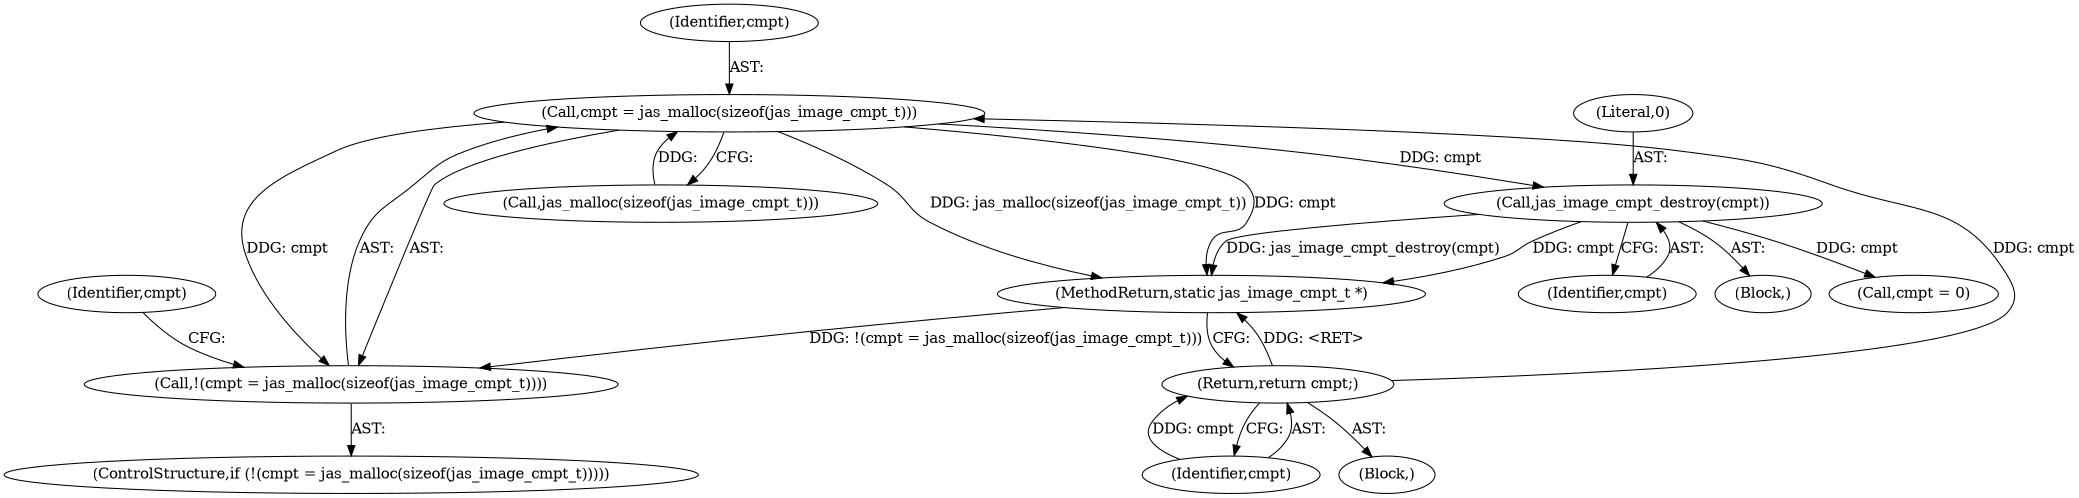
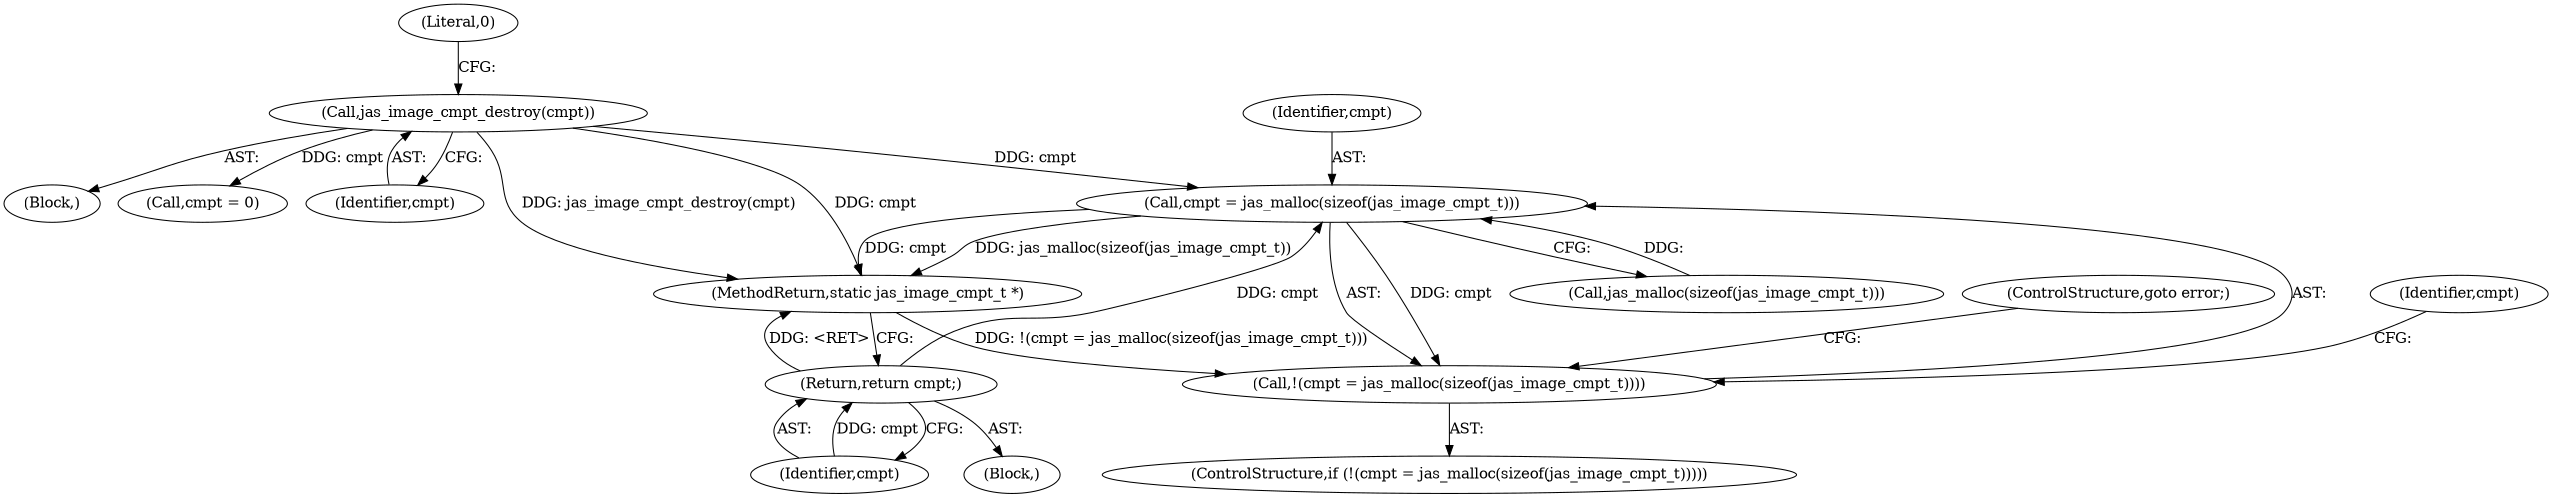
  digraph {
    n1 [label="(Call,cmpt = jas_malloc(sizeof(jas_image_cmpt_t)))"]
    n2 [label="(Call,!(cmpt = jas_malloc(sizeof(jas_image_cmpt_t))))"]
    n3 [label="(Call,jas_image_cmpt_destroy(cmpt))"]
    n4 [label="(Call,jas_malloc(sizeof(jas_image_cmpt_t)))"]
    n5 [label="(MethodReturn,static jas_image_cmpt_t *)"]
    n6 [label="(ControlStructure,if (!(cmpt = jas_malloc(sizeof(jas_image_cmpt_t)))))"]
    n7 [label="(Return,return cmpt;)"]
    n8 [label="(Block,)"]
    n9 [label="(Identifier,cmpt)"]
    n10 [label="(Identifier,cmpt)"]
    n11 [label="(Block,)"]
    n12 [label="(Call,cmpt = 0)"]
    n13 [label="(Identifier,cmpt)"]
    n14 [label="(Literal,0)"]
+   n15 [label="(ControlStructure,goto error;)"]
    n16 [label="(Identifier,cmpt)"]
    n1 -> n2 [label="AST: "]
    n1 -> n2 [label="DDG: cmpt"]
-   n1 -> n3 [label="DDG: cmpt"]
+   n3 -> n1 [label="DDG: cmpt"]
    n1 -> n4 [label="CFG: "]
    n1 -> n5 [label="DDG: jas_malloc(sizeof(jas_image_cmpt_t))"]
    n1 -> n5 [label="DDG: cmpt"]
    n2 -> n1 [label="AST: "]
    n2 -> n6 [label="AST: "]
    n3 -> n5 [label="DDG: cmpt"]
    n3 -> n5 [label="DDG: jas_image_cmpt_destroy(cmpt)"]
    n3 -> n10 [label="CFG: "]
    n3 -> n11 [label="AST: "]
    n3 -> n12 [label="DDG: cmpt"]
    n4 -> n1 [label="DDG: "]
    n5 -> n2 [label="DDG: !(cmpt = jas_malloc(sizeof(jas_image_cmpt_t)))"]
    n5 -> n7 [label="CFG: "]
    n7 -> n1 [label="DDG: cmpt"]
    n7 -> n5 [label="DDG: <RET>"]
    n7 -> n8 [label="AST: "]
    n7 -> n9 [label="CFG: "]
    n9 -> n7 [label="AST: "]
    n9 -> n7 [label="DDG: cmpt"]
    n10 -> n3 [label="AST: "]
    n13 -> n1 [label="AST: "]
-   n14 -> n3 [label="AST: "]
+   n14 -> n3 [label="CFG: "]
+   n15 -> n2 [label="CFG: "]
    n16 -> n2 [label="CFG: "]
  }
